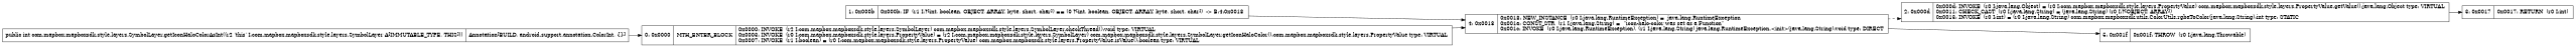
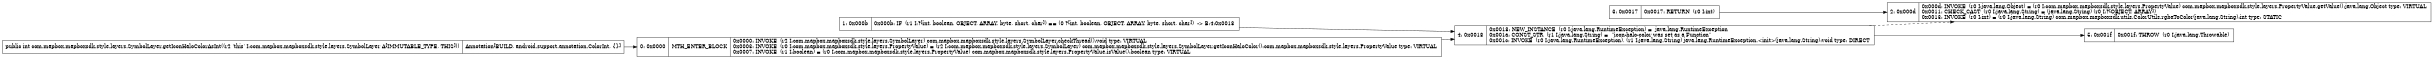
  digraph {
    rankdir=LR
    node [shape=record]
    n1 [label="{0\:\ 0x0000|MTH_ENTER_BLOCK\l|0x0000: INVOKE  (r2 I:com.mapbox.mapboxsdk.style.layers.SymbolLayer) com.mapbox.mapboxsdk.style.layers.SymbolLayer.checkThread():void type: VIRTUAL \l0x0003: INVOKE  (r0 I:com.mapbox.mapboxsdk.style.layers.PropertyValue) = (r2 I:com.mapbox.mapboxsdk.style.layers.SymbolLayer) com.mapbox.mapboxsdk.style.layers.SymbolLayer.getIconHaloColor():com.mapbox.mapboxsdk.style.layers.PropertyValue type: VIRTUAL \l0x0007: INVOKE  (r1 I:boolean) = (r0 I:com.mapbox.mapboxsdk.style.layers.PropertyValue) com.mapbox.mapboxsdk.style.layers.PropertyValue.isValue():boolean type: VIRTUAL \l}"]
    n2 [label="{4\:\ 0x0018|0x0018: NEW_INSTANCE  (r0 I:java.lang.RuntimeException) =  java.lang.RuntimeException \l0x001a: CONST_STR  (r1 I:java.lang.String) =  \"icon\-halo\-color was set as a Function\" \l0x001c: INVOKE  (r0 I:java.lang.RuntimeException), (r1 I:java.lang.String) java.lang.RuntimeException.\<init\>(java.lang.String):void type: DIRECT \l}"]
    n3 [label="{1\:\ 0x000b|0x000b: IF  (r1 I:?[int, boolean, OBJECT, ARRAY, byte, short, char]) == (0 ?[int, boolean, OBJECT, ARRAY, byte, short, char])  \-\> B:4:0x0018 \l}"]
    n4 [label="{2\:\ 0x000d|0x000d: INVOKE  (r0 I:java.lang.Object) = (r0 I:com.mapbox.mapboxsdk.style.layers.PropertyValue) com.mapbox.mapboxsdk.style.layers.PropertyValue.getValue():java.lang.Object type: VIRTUAL \l0x0011: CHECK_CAST  (r0 I:java.lang.String) = (java.lang.String) (r0 I:?[OBJECT, ARRAY]) \l0x0013: INVOKE  (r0 I:int) = (r0 I:java.lang.String) com.mapbox.mapboxsdk.utils.ColorUtils.rgbaToColor(java.lang.String):int type: STATIC \l}"]
    n5 [label="{3\:\ 0x0017|0x0017: RETURN  (r0 I:int) \l}"]
    n6 [label="{5\:\ 0x001f|0x001f: THROW  (r0 I:java.lang.Throwable) \l}"]
    n7 [label="{public int com.mapbox.mapboxsdk.style.layers.SymbolLayer.getIconHaloColorAsInt((r2 'this' I:com.mapbox.mapboxsdk.style.layers.SymbolLayer A[IMMUTABLE_TYPE, THIS]))  | Annotation[BUILD, android.support.annotation.ColorInt, \{\}]\l}"]
    n1 -> n2
    n2 -> n4 [style=dashed]
    n2 -> n6
    n3 -> n2
-   n4 -> n5
+   n5 -> n4
    n7 -> n1
  }
